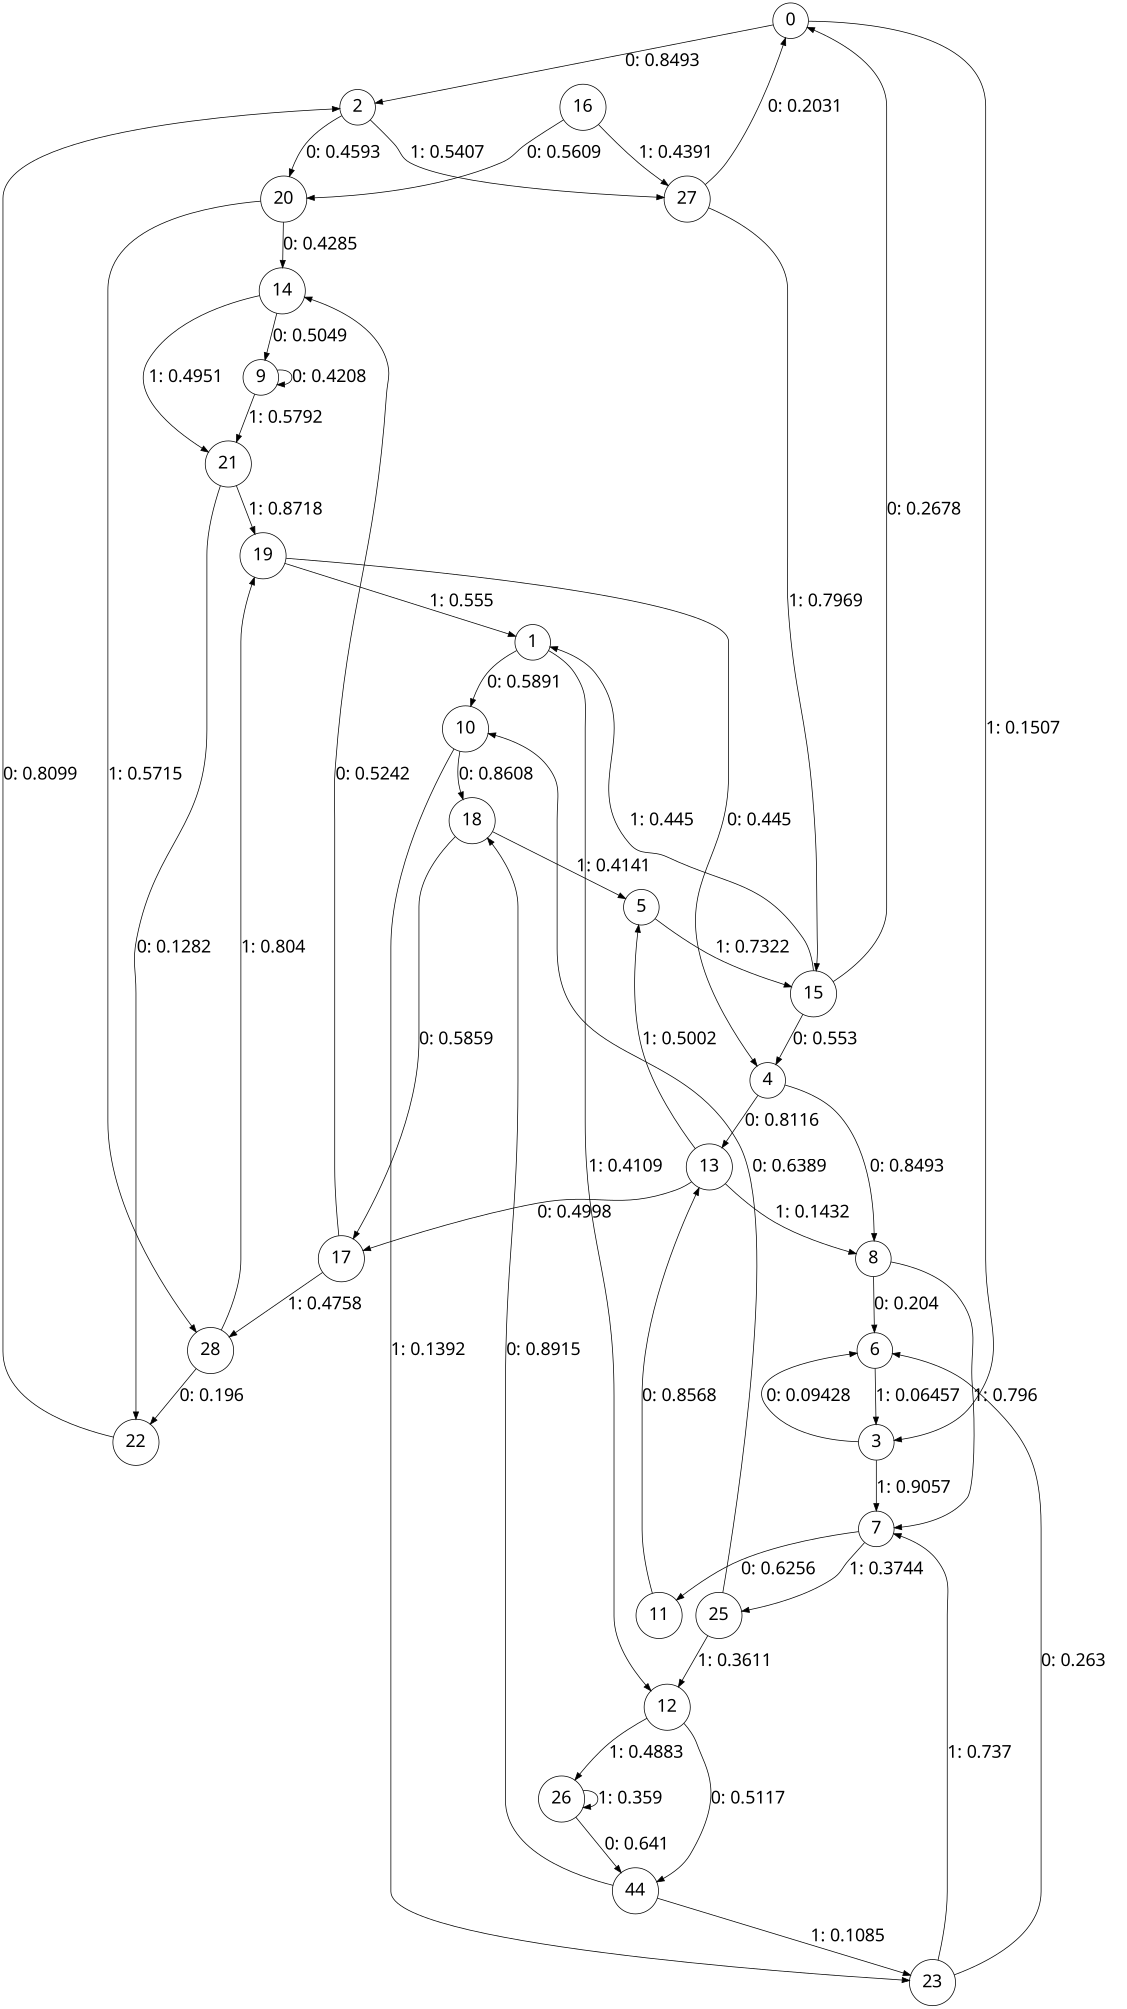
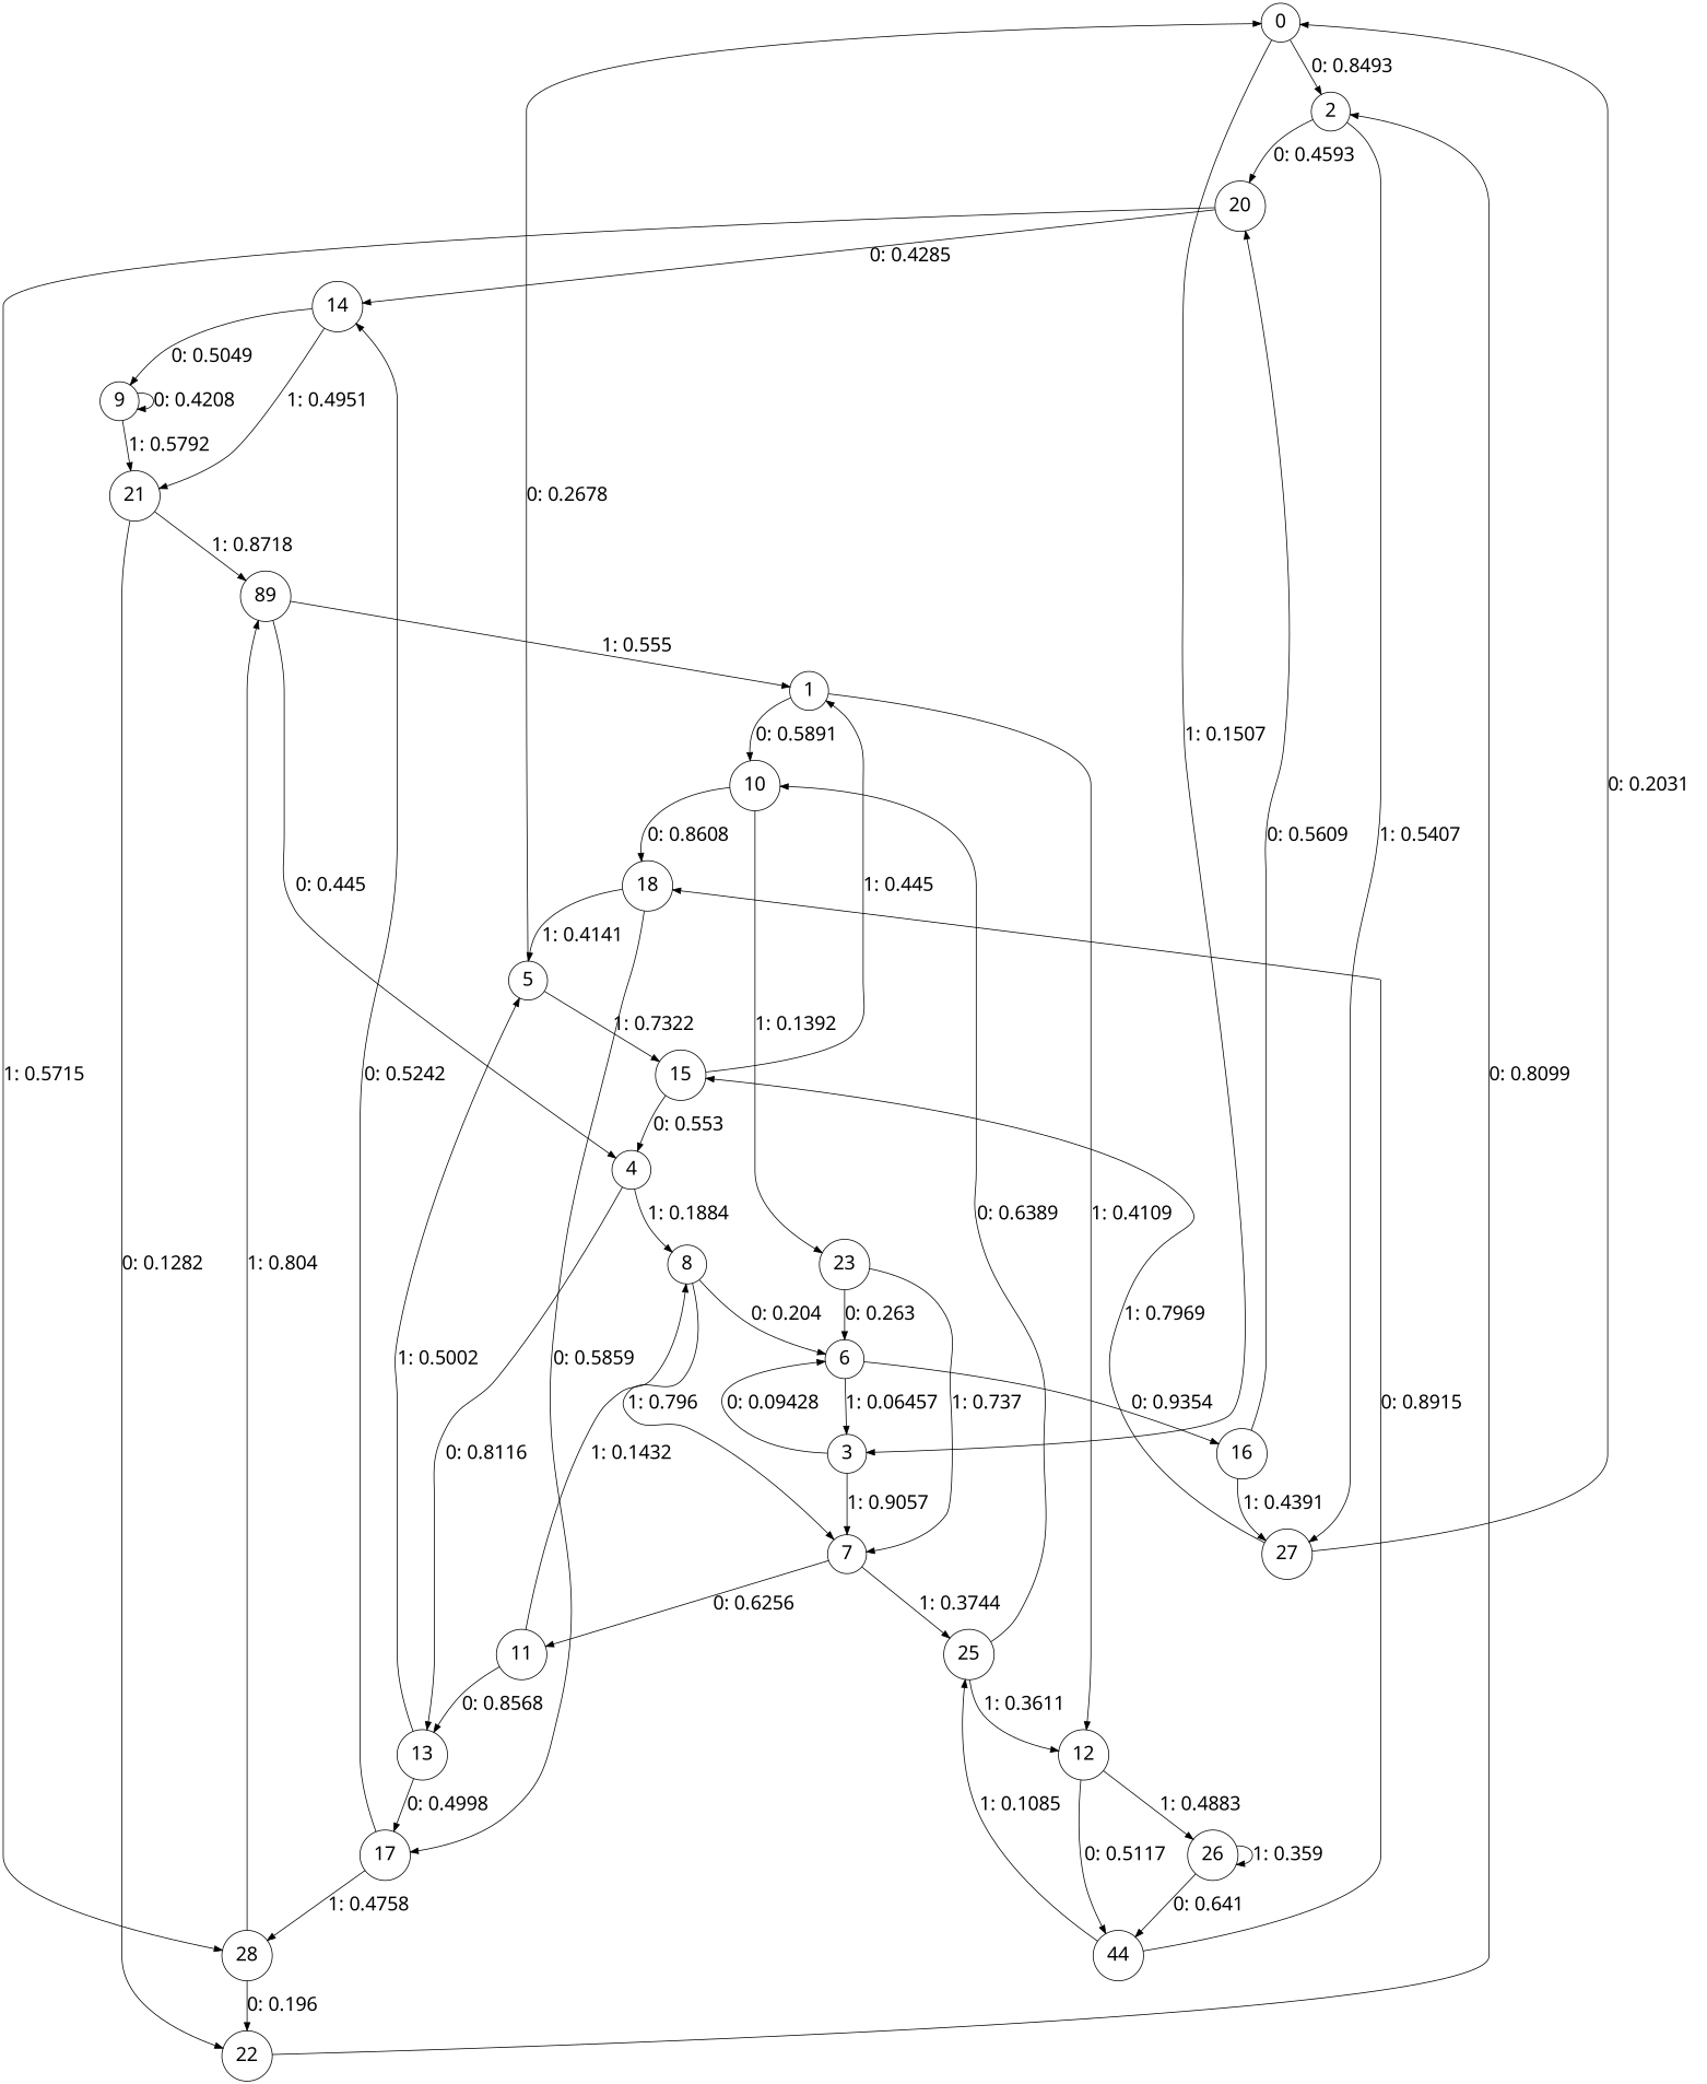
  digraph {
    fontname="Noto Sans"
    node [fontname="Noto Sans" fontsize=24 shape=circle]
    edge [fontname="Noto Sans" fontsize=24]
    0
    2
    3
    20
    27
    6
    7
    14
    28
    15
    16
    11
    25
    1
    10
    12
    18
    23
    n19 [label=44]
    26
    5
    17
    9
    21
-   19
+   19 [label=89]
    22
    4
    13
    8
    0 -> 2 [label="0: 0.8493   "]
    0 -> 3 [label="1: 0.1507   "]
    2 -> 20 [label="0: 0.4593   "]
    2 -> 27 [label="1: 0.5407   "]
    3 -> 6 [label="0: 0.09428  "]
    3 -> 7 [label="1: 0.9057   "]
    20 -> 14 [label="0: 0.4285   "]
    20 -> 28 [label="1: 0.5715   "]
    27 -> 0 [label="0: 0.2031   "]
    27 -> 15 [label="1: 0.7969   "]
    6 -> 3 [label="1: 0.06457  "]
+   6 -> 16 [label="0: 0.9354   "]
    7 -> 11 [label="0: 0.6256   "]
    7 -> 25 [label="1: 0.3744   "]
    14 -> 9 [label="0: 0.5049   "]
    14 -> 21 [label="1: 0.4951   "]
    28 -> 19 [label="1: 0.804    "]
    28 -> 22 [label="0: 0.196    "]
    15 -> 1 [label="1: 0.445    "]
    15 -> 4 [label="0: 0.553    "]
    16 -> 20 [label="0: 0.5609   "]
    16 -> 27 [label="1: 0.4391   "]
    11 -> 13 [label="0: 0.8568   "]
-   13 -> 8 [label="1: 0.1432   "]
+   11 -> 8 [label="1: 0.1432   "]
    25 -> 10 [label="0: 0.6389   "]
    25 -> 12 [label="1: 0.3611   "]
    1 -> 10 [label="0: 0.5891   "]
    1 -> 12 [label="1: 0.4109   "]
    10 -> 18 [label="0: 0.8608   "]
    10 -> 23 [label="1: 0.1392   "]
    12 -> n19 [label="0: 0.5117   "]
    12 -> 26 [label="1: 0.4883   "]
    18 -> 5 [label="1: 0.4141   "]
    18 -> 17 [label="0: 0.5859   "]
    23 -> 6 [label="0: 0.263    "]
    23 -> 7 [label="1: 0.737    "]
    n19 -> 18 [label="0: 0.8915   "]
-   n19 -> 23 [label="1: 0.1085   "]
+   n19 -> 25 [label="1: 0.1085   "]
    26 -> n19 [label="0: 0.641    "]
    26 -> 26 [label="1: 0.359    "]
-   15 -> 0 [label="0: 0.2678   "]
+   5 -> 0 [label="0: 0.2678   "]
    5 -> 15 [label="1: 0.7322   "]
    17 -> 14 [label="0: 0.5242   "]
    17 -> 28 [label="1: 0.4758   "]
    9 -> 9 [label="0: 0.4208   "]
    9 -> 21 [label="1: 0.5792   "]
    21 -> 19 [label="1: 0.8718   "]
    21 -> 22 [label="0: 0.1282   "]
    19 -> 1 [label="1: 0.555    "]
    19 -> 4 [label="0: 0.445    "]
    22 -> 2 [label="0: 0.8099   "]
    4 -> 13 [label="0: 0.8116   "]
-   4 -> 8 [label="0: 0.8493   "]
+   4 -> 8 [label="1: 0.1884   "]
    13 -> 5 [label="1: 0.5002   "]
    13 -> 17 [label="0: 0.4998   "]
    8 -> 6 [label="0: 0.204    "]
    8 -> 7 [label="1: 0.796    "]
  }
